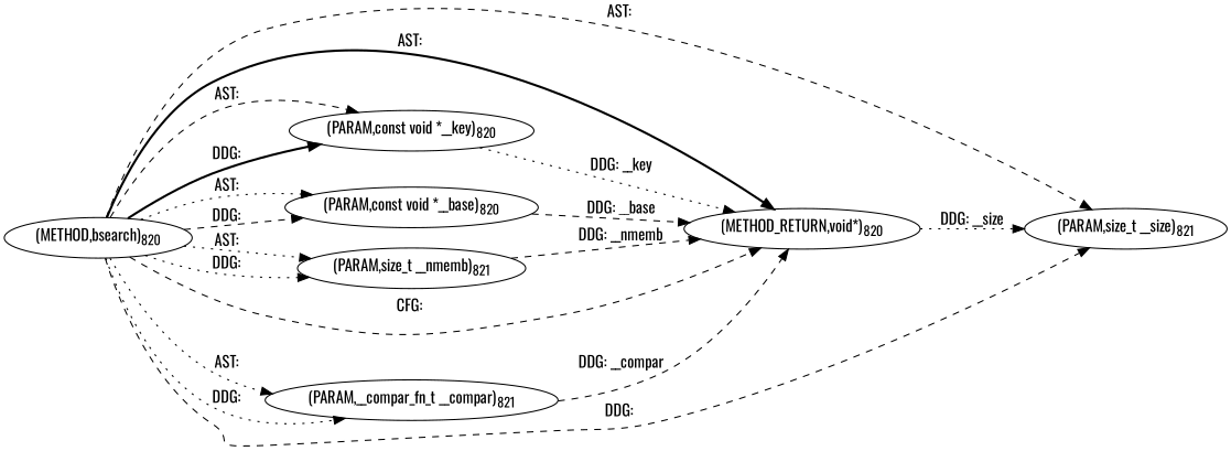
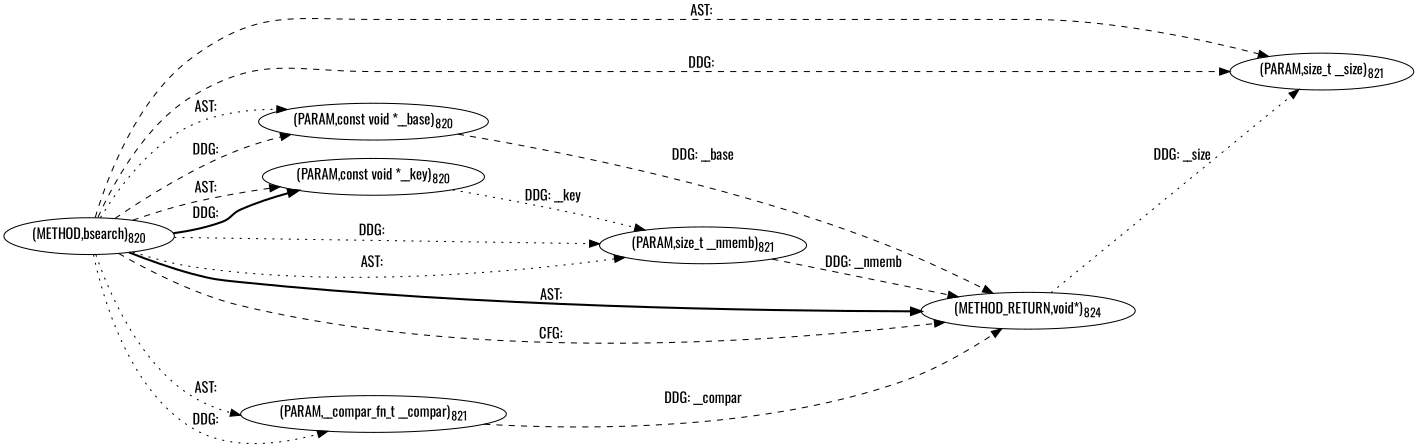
  digraph {
    fontname=Oswald
    rankdir=LR
    node [fontname=Oswald]
    edge [fontname=Oswald style=dashed]
    n1 [label=<(METHOD,bsearch)<SUB>820</SUB>>]
    n2 [label=<(PARAM,const void *__key)<SUB>820</SUB>>]
    n3 [label=<(PARAM,const void *__base)<SUB>820</SUB>>]
    n4 [label=<(PARAM,size_t __nmemb)<SUB>821</SUB>>]
    n5 [label=<(PARAM,size_t __size)<SUB>821</SUB>>]
    n6 [label=<(PARAM,__compar_fn_t __compar)<SUB>821</SUB>>]
-   n7 [label=<(METHOD_RETURN,void*)<SUB>820</SUB>>]
+   n7 [label=<(METHOD_RETURN,void*)<SUB>824</SUB>>]
    n1 -> n2 [label="AST: "]
    n1 -> n2 [label="DDG: " style=bold]
    n1 -> n3 [label="AST: " style=dotted]
    n1 -> n3 [label="DDG: "]
    n1 -> n4 [label="AST: " style=dotted]
    n1 -> n4 [label="DDG: " style=dotted]
    n1 -> n5 [label="AST: "]
    n1 -> n5 [label="DDG: "]
    n1 -> n6 [label="AST: " style=dotted]
    n1 -> n6 [label="DDG: " style=dotted]
    n1 -> n7 [label="AST: " style=bold]
    n1 -> n7 [label="CFG: "]
-   n2 -> n7 [label="DDG: __key" style=dotted]
+   n2 -> n4 [label="DDG: __key" style=dotted]
    n3 -> n7 [label="DDG: __base"]
    n4 -> n7 [label="DDG: __nmemb"]
    n6 -> n7 [label="DDG: __compar"]
    n7 -> n5 [label="DDG: __size" style=dotted]
  }
